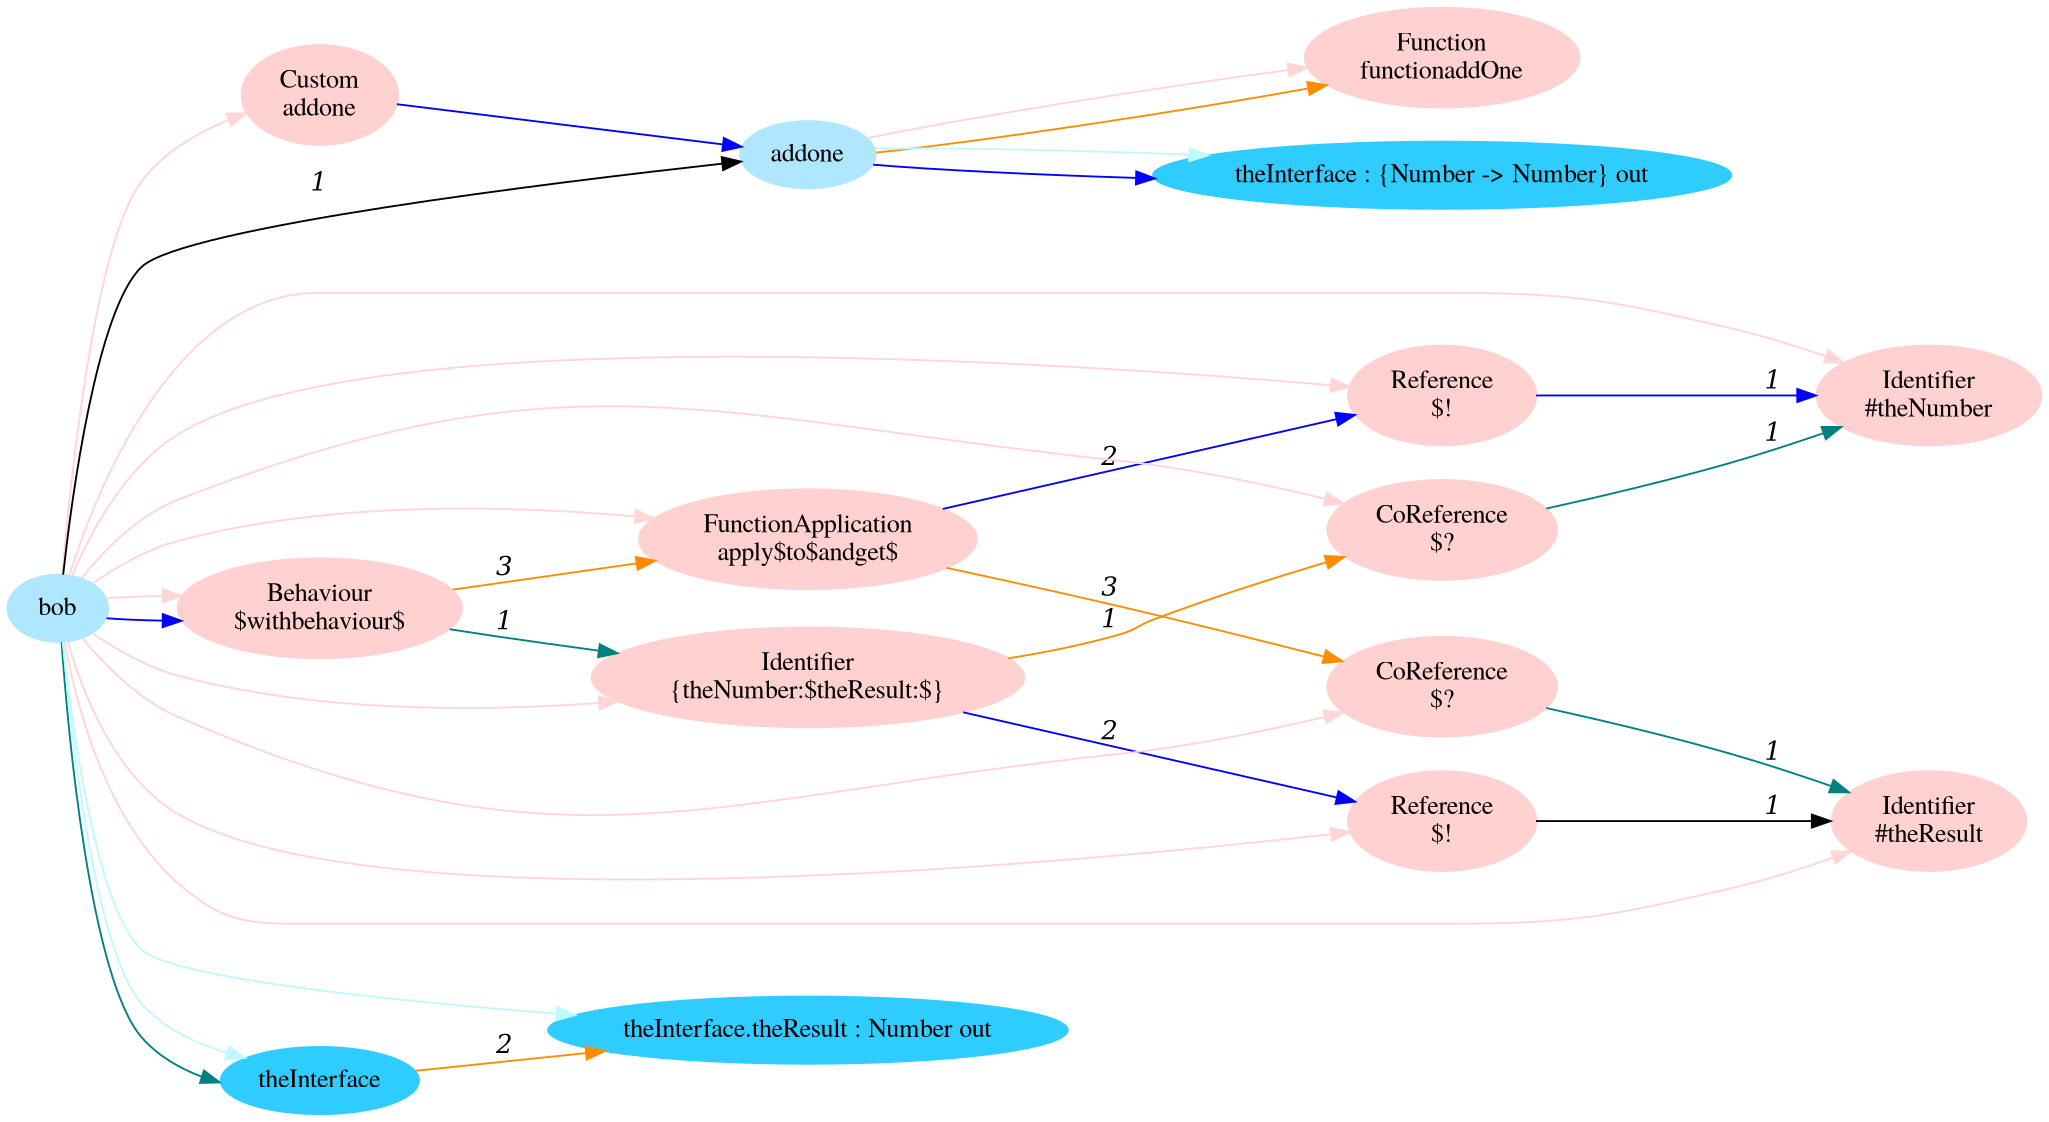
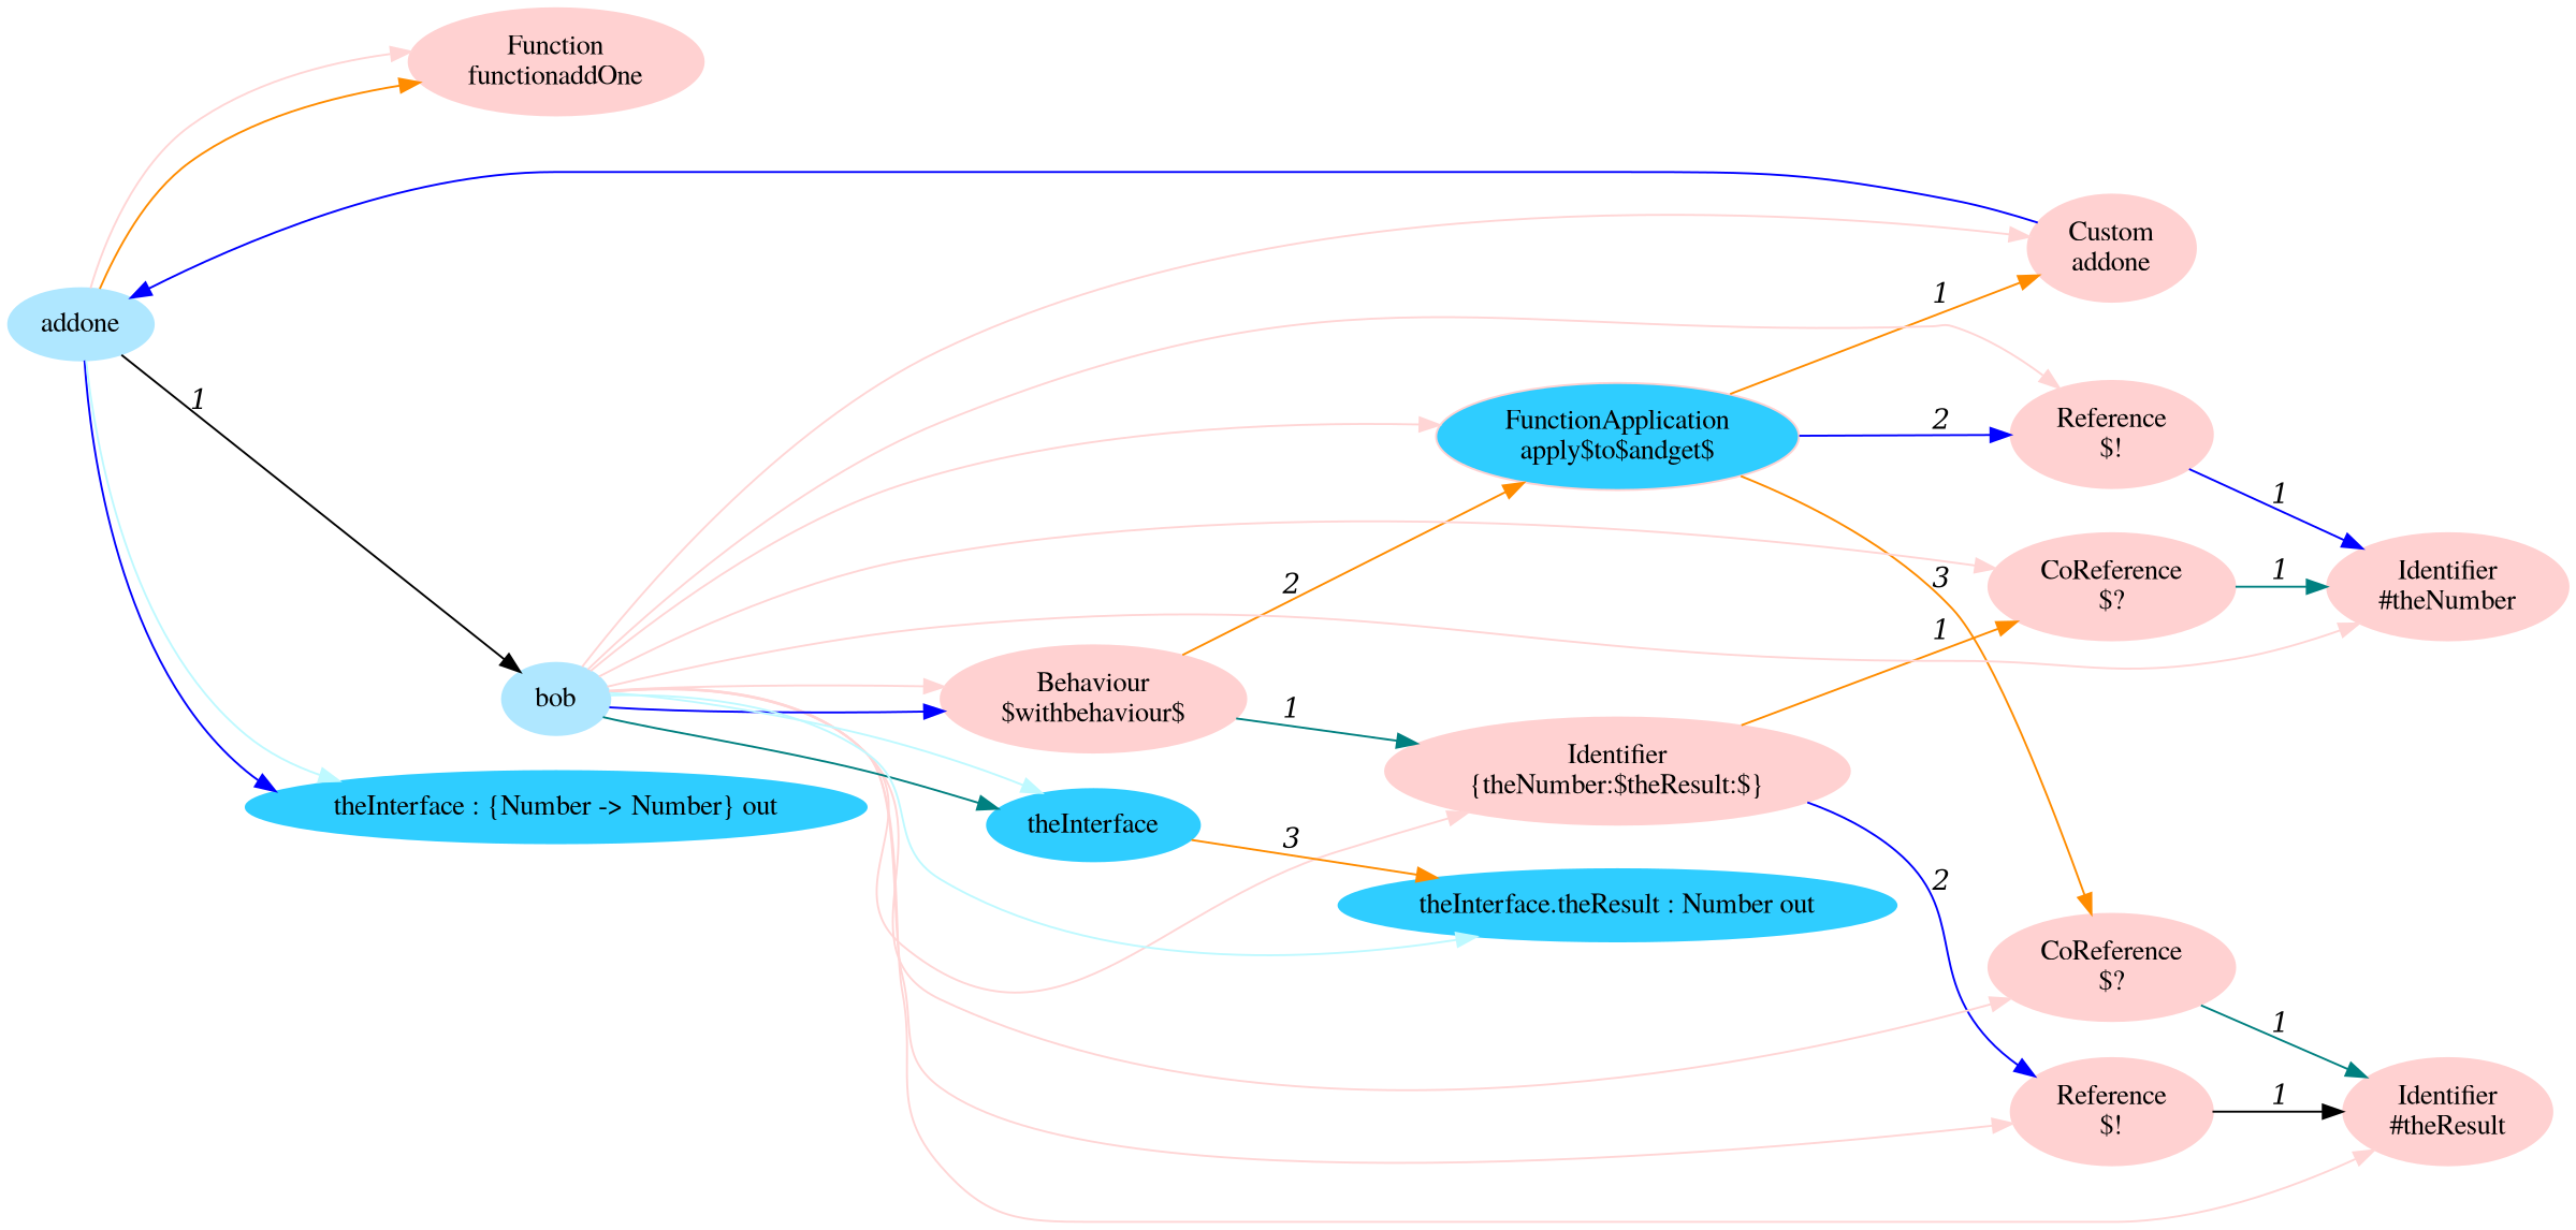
  digraph {
    rankdir=LR
    node [color="#ffd1d1" fontname=Times shape=ellipse style=filled]
    edge [arrowHead=normal arrowsize=1 color="#ffd5d5" dir=forward fontname="Times-Italic"]
    n1 [label="Function\nfunctionaddOne"]
    n2 [label="Identifier\n#theNumber"]
    n3 [label="CoReference\n$?"]
    n4 [label="Identifier\n#theResult"]
    n5 [label="Reference\n$!"]
    n6 [label="Identifier\n{theNumber:$theResult:$}"]
    n7 [label="Custom\naddone"]
    n8 [color="#afe7ff" label=addone]
    n9 [color="#2fcdff" label="theInterface : {Number -> Number} out"]
    n10 [label="Reference\n$!"]
    n11 [label="CoReference\n$?"]
-   n12 [label="FunctionApplication\napply$to$andget$"]
+   n12 [label="FunctionApplication\napply$to$andget$" fillcolor="#2fcdff"]
    n13 [label="Behaviour\n$withbehaviour$"]
    n14 [color="#afe7ff" label=bob]
    n15 [color="#2fcdff" label=theInterface]
    n16 [color="#2fcdff" label="theInterface.theResult : Number out"]
    n3 -> n2 [color=teal label=1]
    n5 -> n4 [color=black label=1]
    n6 -> n3 [color=darkorange label=1]
    n6 -> n5 [color=blue label=2]
    n7 -> n8 [color=blue]
    n8 -> n1 [color=darkorange]
    n8 -> n1
    n8 -> n9 [color=blue]
    n8 -> n9 [color="#bef9ff"]
    n10 -> n2 [color=blue label=1]
    n11 -> n4 [color=teal label=1]
+   n12 -> n7 [color=darkorange label=1]
    n12 -> n10 [color=blue label=2]
    n12 -> n11 [color=darkorange label=3]
    n13 -> n6 [color=teal label=1]
-   n13 -> n12 [color=darkorange label=3]
+   n13 -> n12 [color=darkorange label=2]
    n14 -> n2
    n14 -> n3
    n14 -> n4
    n14 -> n5
    n14 -> n6
    n14 -> n7
-   n14 -> n8 [color=black label=1]
+   n8 -> n14 [color=black label=1]
    n14 -> n10
    n14 -> n11
    n14 -> n12
    n14 -> n13 [color=blue]
    n14 -> n13
    n14 -> n15 [color=teal]
    n14 -> n15 [color="#bef9ff"]
    n14 -> n16 [color="#bef9ff"]
-   n15 -> n16 [color=darkorange label=2]
+   n15 -> n16 [color=darkorange label=3]
  }
